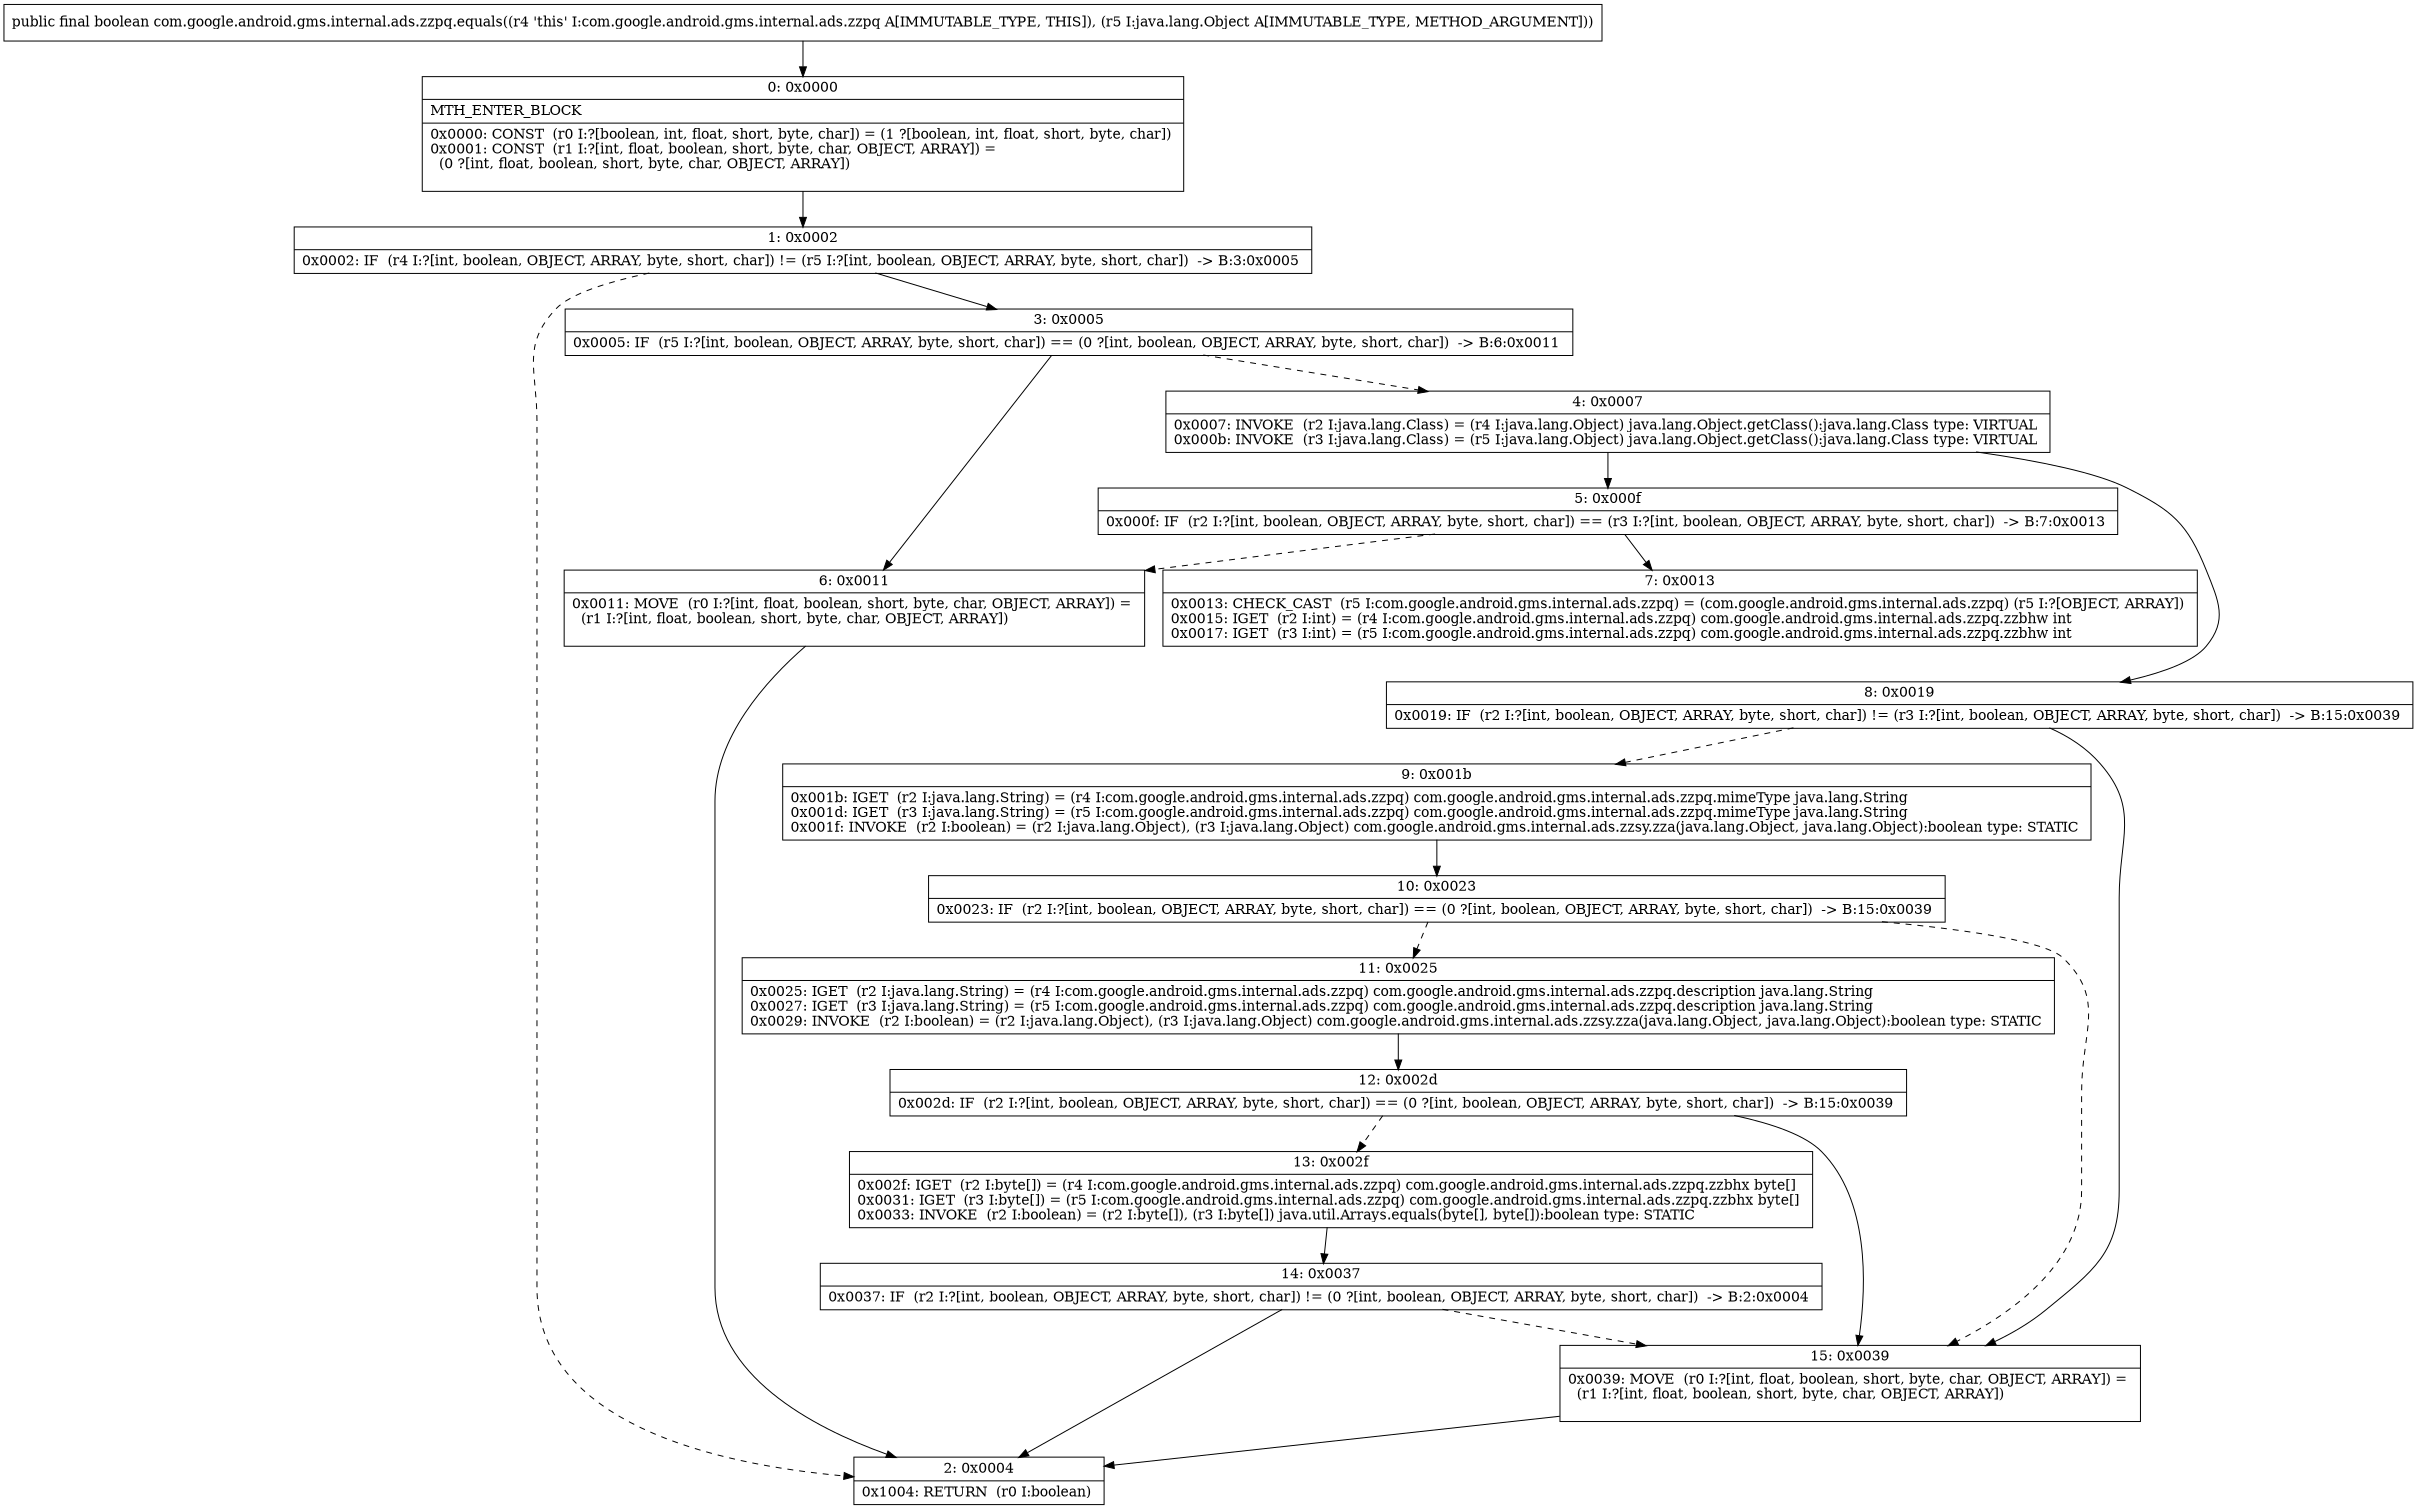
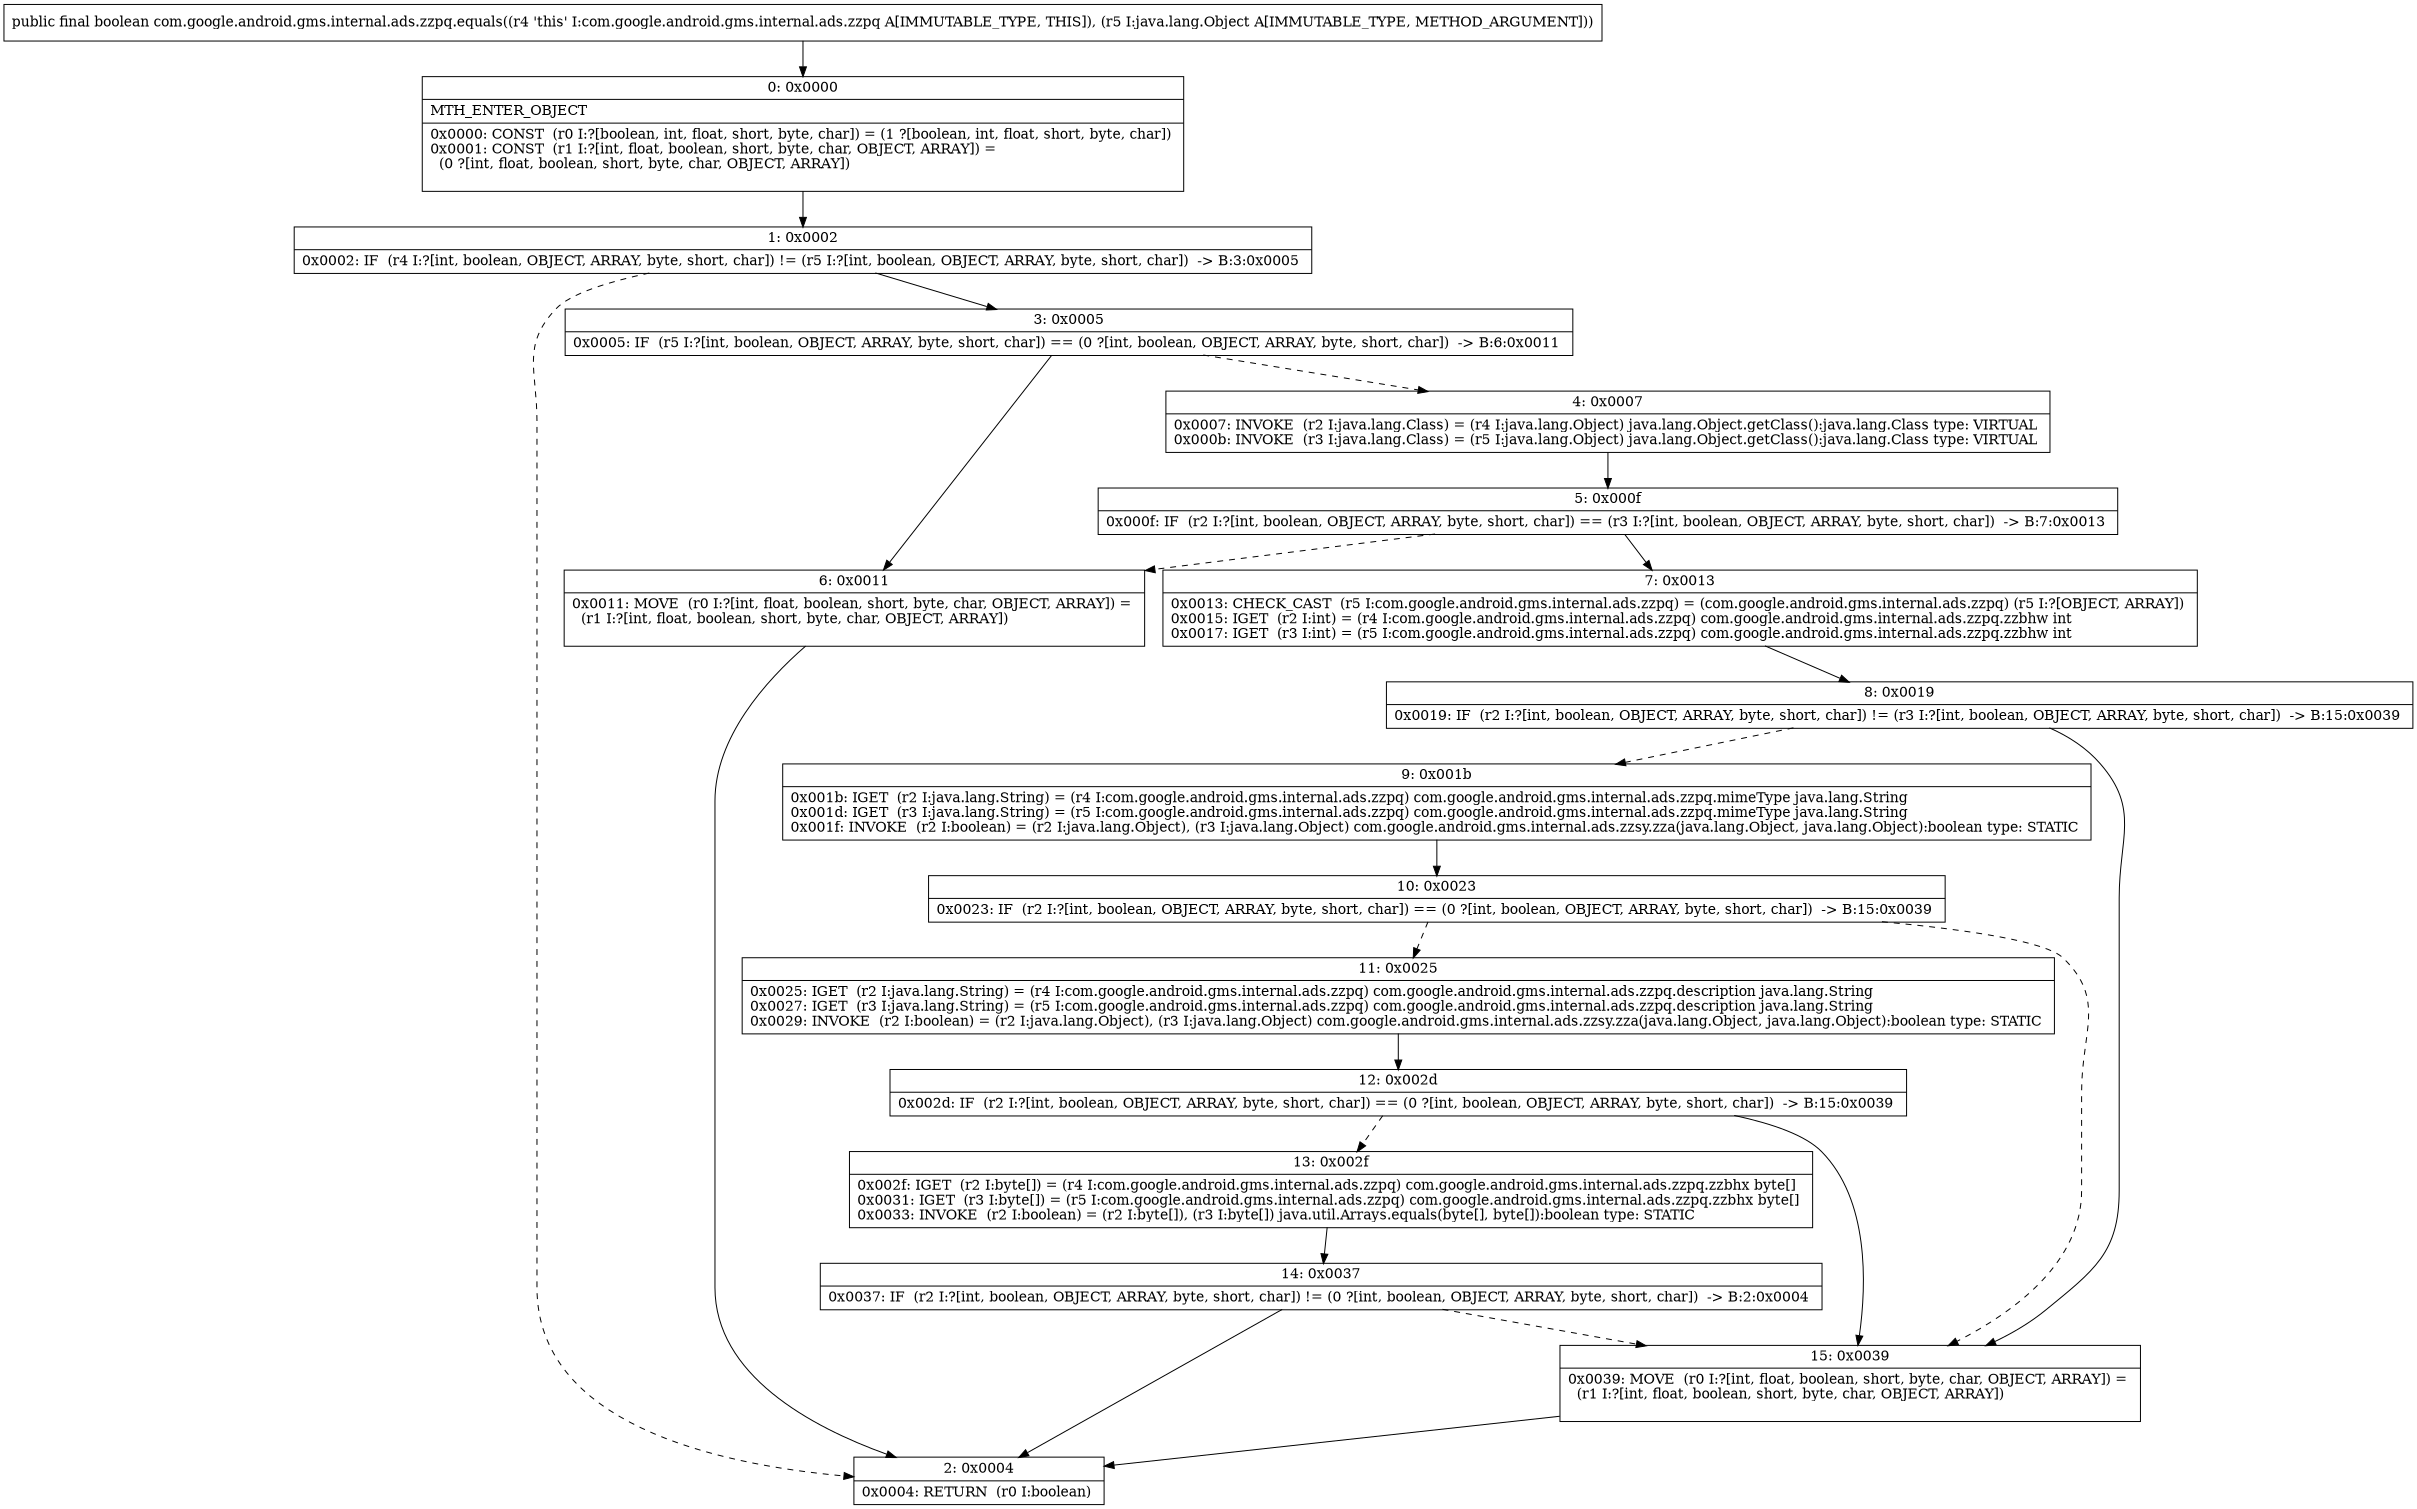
  digraph {
    node [shape=record]
-   n1 [label="{0\:\ 0x0000|MTH_ENTER_BLOCK\l|0x0000: CONST  (r0 I:?[boolean, int, float, short, byte, char]) = (1 ?[boolean, int, float, short, byte, char]) \l0x0001: CONST  (r1 I:?[int, float, boolean, short, byte, char, OBJECT, ARRAY]) = \l  (0 ?[int, float, boolean, short, byte, char, OBJECT, ARRAY])\l \l}"]
+   n1 [label="{0\:\ 0x0000|MTH_ENTER_OBJECT\l|0x0000: CONST  (r0 I:?[boolean, int, float, short, byte, char]) = (1 ?[boolean, int, float, short, byte, char]) \l0x0001: CONST  (r1 I:?[int, float, boolean, short, byte, char, OBJECT, ARRAY]) = \l  (0 ?[int, float, boolean, short, byte, char, OBJECT, ARRAY])\l \l}"]
    n2 [label="{1\:\ 0x0002|0x0002: IF  (r4 I:?[int, boolean, OBJECT, ARRAY, byte, short, char]) != (r5 I:?[int, boolean, OBJECT, ARRAY, byte, short, char])  \-\> B:3:0x0005 \l}"]
-   n3 [label="{2\:\ 0x0004|0x1004: RETURN  (r0 I:boolean) \l}"]
+   n3 [label="{2\:\ 0x0004|0x0004: RETURN  (r0 I:boolean) \l}"]
    n4 [label="{3\:\ 0x0005|0x0005: IF  (r5 I:?[int, boolean, OBJECT, ARRAY, byte, short, char]) == (0 ?[int, boolean, OBJECT, ARRAY, byte, short, char])  \-\> B:6:0x0011 \l}"]
    n5 [label="{4\:\ 0x0007|0x0007: INVOKE  (r2 I:java.lang.Class) = (r4 I:java.lang.Object) java.lang.Object.getClass():java.lang.Class type: VIRTUAL \l0x000b: INVOKE  (r3 I:java.lang.Class) = (r5 I:java.lang.Object) java.lang.Object.getClass():java.lang.Class type: VIRTUAL \l}"]
    n6 [label="{6\:\ 0x0011|0x0011: MOVE  (r0 I:?[int, float, boolean, short, byte, char, OBJECT, ARRAY]) = \l  (r1 I:?[int, float, boolean, short, byte, char, OBJECT, ARRAY])\l \l}"]
    n7 [label="{5\:\ 0x000f|0x000f: IF  (r2 I:?[int, boolean, OBJECT, ARRAY, byte, short, char]) == (r3 I:?[int, boolean, OBJECT, ARRAY, byte, short, char])  \-\> B:7:0x0013 \l}"]
    n8 [label="{7\:\ 0x0013|0x0013: CHECK_CAST  (r5 I:com.google.android.gms.internal.ads.zzpq) = (com.google.android.gms.internal.ads.zzpq) (r5 I:?[OBJECT, ARRAY]) \l0x0015: IGET  (r2 I:int) = (r4 I:com.google.android.gms.internal.ads.zzpq) com.google.android.gms.internal.ads.zzpq.zzbhw int \l0x0017: IGET  (r3 I:int) = (r5 I:com.google.android.gms.internal.ads.zzpq) com.google.android.gms.internal.ads.zzpq.zzbhw int \l}"]
    n9 [label="{8\:\ 0x0019|0x0019: IF  (r2 I:?[int, boolean, OBJECT, ARRAY, byte, short, char]) != (r3 I:?[int, boolean, OBJECT, ARRAY, byte, short, char])  \-\> B:15:0x0039 \l}"]
    n10 [label="{9\:\ 0x001b|0x001b: IGET  (r2 I:java.lang.String) = (r4 I:com.google.android.gms.internal.ads.zzpq) com.google.android.gms.internal.ads.zzpq.mimeType java.lang.String \l0x001d: IGET  (r3 I:java.lang.String) = (r5 I:com.google.android.gms.internal.ads.zzpq) com.google.android.gms.internal.ads.zzpq.mimeType java.lang.String \l0x001f: INVOKE  (r2 I:boolean) = (r2 I:java.lang.Object), (r3 I:java.lang.Object) com.google.android.gms.internal.ads.zzsy.zza(java.lang.Object, java.lang.Object):boolean type: STATIC \l}"]
    n11 [label="{15\:\ 0x0039|0x0039: MOVE  (r0 I:?[int, float, boolean, short, byte, char, OBJECT, ARRAY]) = \l  (r1 I:?[int, float, boolean, short, byte, char, OBJECT, ARRAY])\l \l}"]
    n12 [label="{10\:\ 0x0023|0x0023: IF  (r2 I:?[int, boolean, OBJECT, ARRAY, byte, short, char]) == (0 ?[int, boolean, OBJECT, ARRAY, byte, short, char])  \-\> B:15:0x0039 \l}"]
    n13 [label="{11\:\ 0x0025|0x0025: IGET  (r2 I:java.lang.String) = (r4 I:com.google.android.gms.internal.ads.zzpq) com.google.android.gms.internal.ads.zzpq.description java.lang.String \l0x0027: IGET  (r3 I:java.lang.String) = (r5 I:com.google.android.gms.internal.ads.zzpq) com.google.android.gms.internal.ads.zzpq.description java.lang.String \l0x0029: INVOKE  (r2 I:boolean) = (r2 I:java.lang.Object), (r3 I:java.lang.Object) com.google.android.gms.internal.ads.zzsy.zza(java.lang.Object, java.lang.Object):boolean type: STATIC \l}"]
    n14 [label="{12\:\ 0x002d|0x002d: IF  (r2 I:?[int, boolean, OBJECT, ARRAY, byte, short, char]) == (0 ?[int, boolean, OBJECT, ARRAY, byte, short, char])  \-\> B:15:0x0039 \l}"]
    n15 [label="{13\:\ 0x002f|0x002f: IGET  (r2 I:byte[]) = (r4 I:com.google.android.gms.internal.ads.zzpq) com.google.android.gms.internal.ads.zzpq.zzbhx byte[] \l0x0031: IGET  (r3 I:byte[]) = (r5 I:com.google.android.gms.internal.ads.zzpq) com.google.android.gms.internal.ads.zzpq.zzbhx byte[] \l0x0033: INVOKE  (r2 I:boolean) = (r2 I:byte[]), (r3 I:byte[]) java.util.Arrays.equals(byte[], byte[]):boolean type: STATIC \l}"]
    n16 [label="{14\:\ 0x0037|0x0037: IF  (r2 I:?[int, boolean, OBJECT, ARRAY, byte, short, char]) != (0 ?[int, boolean, OBJECT, ARRAY, byte, short, char])  \-\> B:2:0x0004 \l}"]
    n17 [label="{public final boolean com.google.android.gms.internal.ads.zzpq.equals((r4 'this' I:com.google.android.gms.internal.ads.zzpq A[IMMUTABLE_TYPE, THIS]), (r5 I:java.lang.Object A[IMMUTABLE_TYPE, METHOD_ARGUMENT])) }"]
    n1 -> n2
    n2 -> n3 [style=dashed]
    n2 -> n4
    n4 -> n5 [style=dashed]
    n4 -> n6
    n5 -> n7
    n6 -> n3
    n7 -> n6 [style=dashed]
    n7 -> n8
-   n5 -> n9
+   n8 -> n9
    n9 -> n10 [style=dashed]
    n9 -> n11
    n10 -> n12
    n11 -> n3
    n12 -> n11 [style=dashed]
    n12 -> n13 [style=dashed]
    n13 -> n14
    n14 -> n11
    n14 -> n15 [style=dashed]
    n15 -> n16
    n16 -> n3
    n16 -> n11 [style=dashed]
    n17 -> n1
  }
